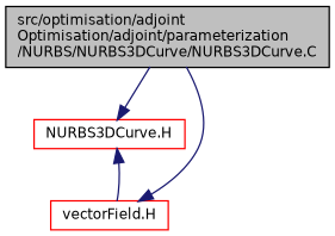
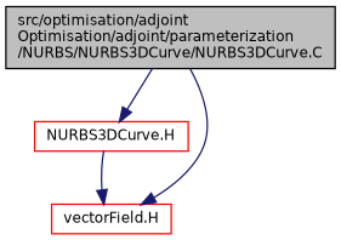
  digraph {
    node [color=red fontname=Helvetica fontsize=10 shape=record]
    edge [color=midnightblue fontname=Helvetica fontsize=10 labelfontname=Helvetica labelfontsize=10 style=solid]
    n1 [color=black fillcolor=grey75 fontcolor=black height=0.2 label="src/optimisation/adjoint\lOptimisation/adjoint/parameterization\l/NURBS/NURBS3DCurve/NURBS3DCurve.C" style=filled width=0.4]
    n2 [height=0.2 label="NURBS3DCurve.H" width=0.4]
    n3 [height=0.2 label="vectorField.H" width=0.4]
    n1 -> n2
    n1 -> n3
-   n3 -> n2
+   n2 -> n3
  }
